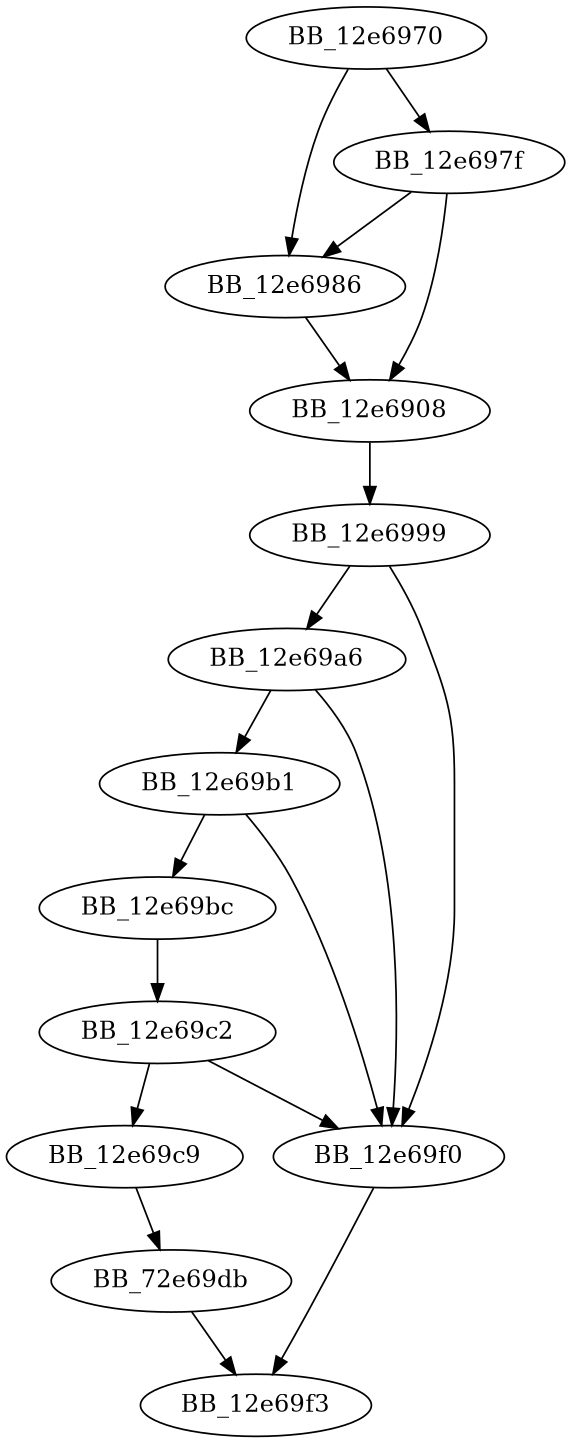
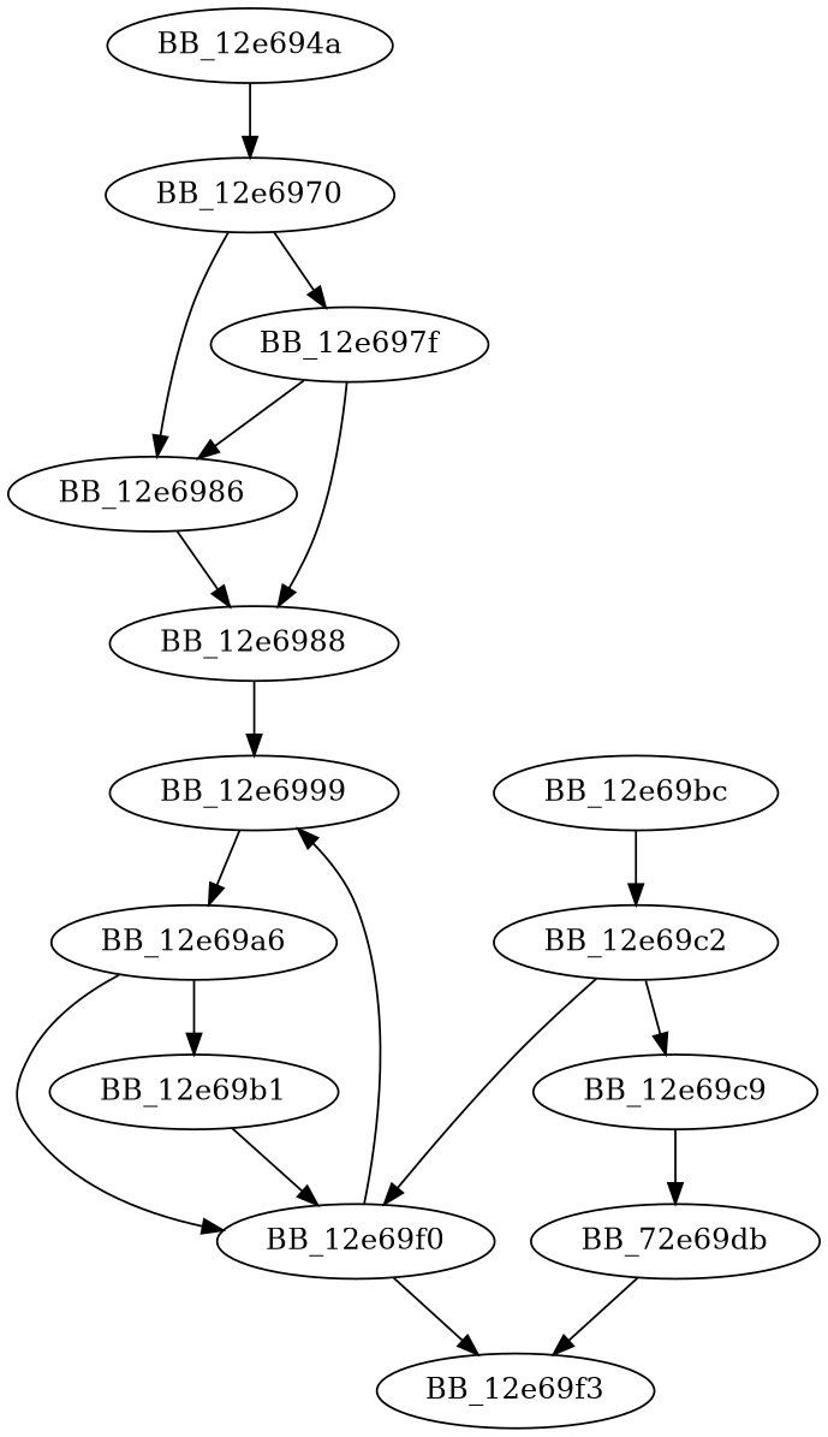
  digraph {
+   BB_12e694a
    BB_12e6970
    BB_12e697f
    BB_12e6986
-   BB_12e6988 [label=BB_12e6908]
+   BB_12e6988
    BB_12e6999
    BB_12e69a6
    BB_12e69f0
    BB_12e69b1
    BB_12e69f3
    BB_12e69bc
    BB_12e69c2
    BB_12e69c9
    n14 [label=BB_72e69db]
+   BB_12e694a -> BB_12e6970
    BB_12e6970 -> BB_12e697f
    BB_12e6970 -> BB_12e6986
    BB_12e697f -> BB_12e6986
    BB_12e697f -> BB_12e6988
    BB_12e6986 -> BB_12e6988
    BB_12e6988 -> BB_12e6999
    BB_12e6999 -> BB_12e69a6
-   BB_12e6999 -> BB_12e69f0
+   BB_12e69f0 -> BB_12e6999
    BB_12e69a6 -> BB_12e69f0
    BB_12e69a6 -> BB_12e69b1
    BB_12e69f0 -> BB_12e69f3
    BB_12e69b1 -> BB_12e69f0
-   BB_12e69b1 -> BB_12e69bc
    BB_12e69bc -> BB_12e69c2
    BB_12e69c2 -> BB_12e69f0
    BB_12e69c2 -> BB_12e69c9
    BB_12e69c9 -> n14
    n14 -> BB_12e69f3
  }
